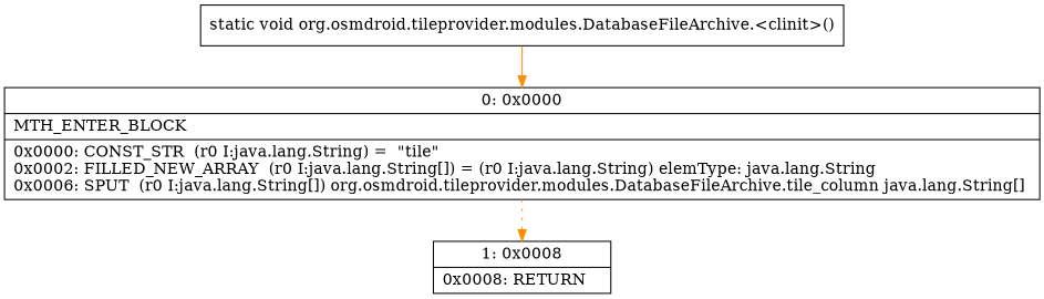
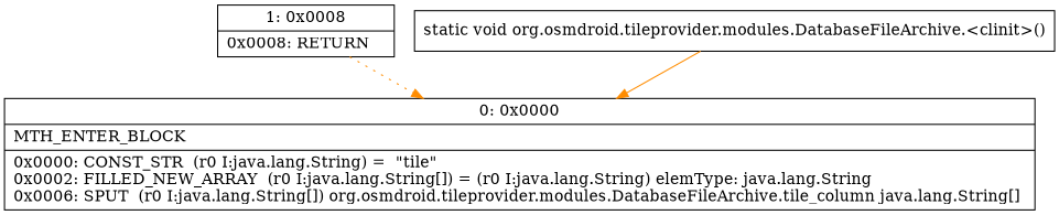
  digraph {
    node [shape=record]
    edge [color=darkorange]
    n1 [label="{0\:\ 0x0000|MTH_ENTER_BLOCK\l|0x0000: CONST_STR  (r0 I:java.lang.String) =  \"tile\" \l0x0002: FILLED_NEW_ARRAY  (r0 I:java.lang.String[]) = (r0 I:java.lang.String) elemType: java.lang.String \l0x0006: SPUT  (r0 I:java.lang.String[]) org.osmdroid.tileprovider.modules.DatabaseFileArchive.tile_column java.lang.String[] \l}"]
    n2 [label="{1\:\ 0x0008|0x0008: RETURN   \l}"]
    n3 [label="{static void org.osmdroid.tileprovider.modules.DatabaseFileArchive.\<clinit\>() }"]
-   n1 -> n2 [style=dotted]
+   n2 -> n1 [style=dotted]
    n3 -> n1 [style=solid]
  }
